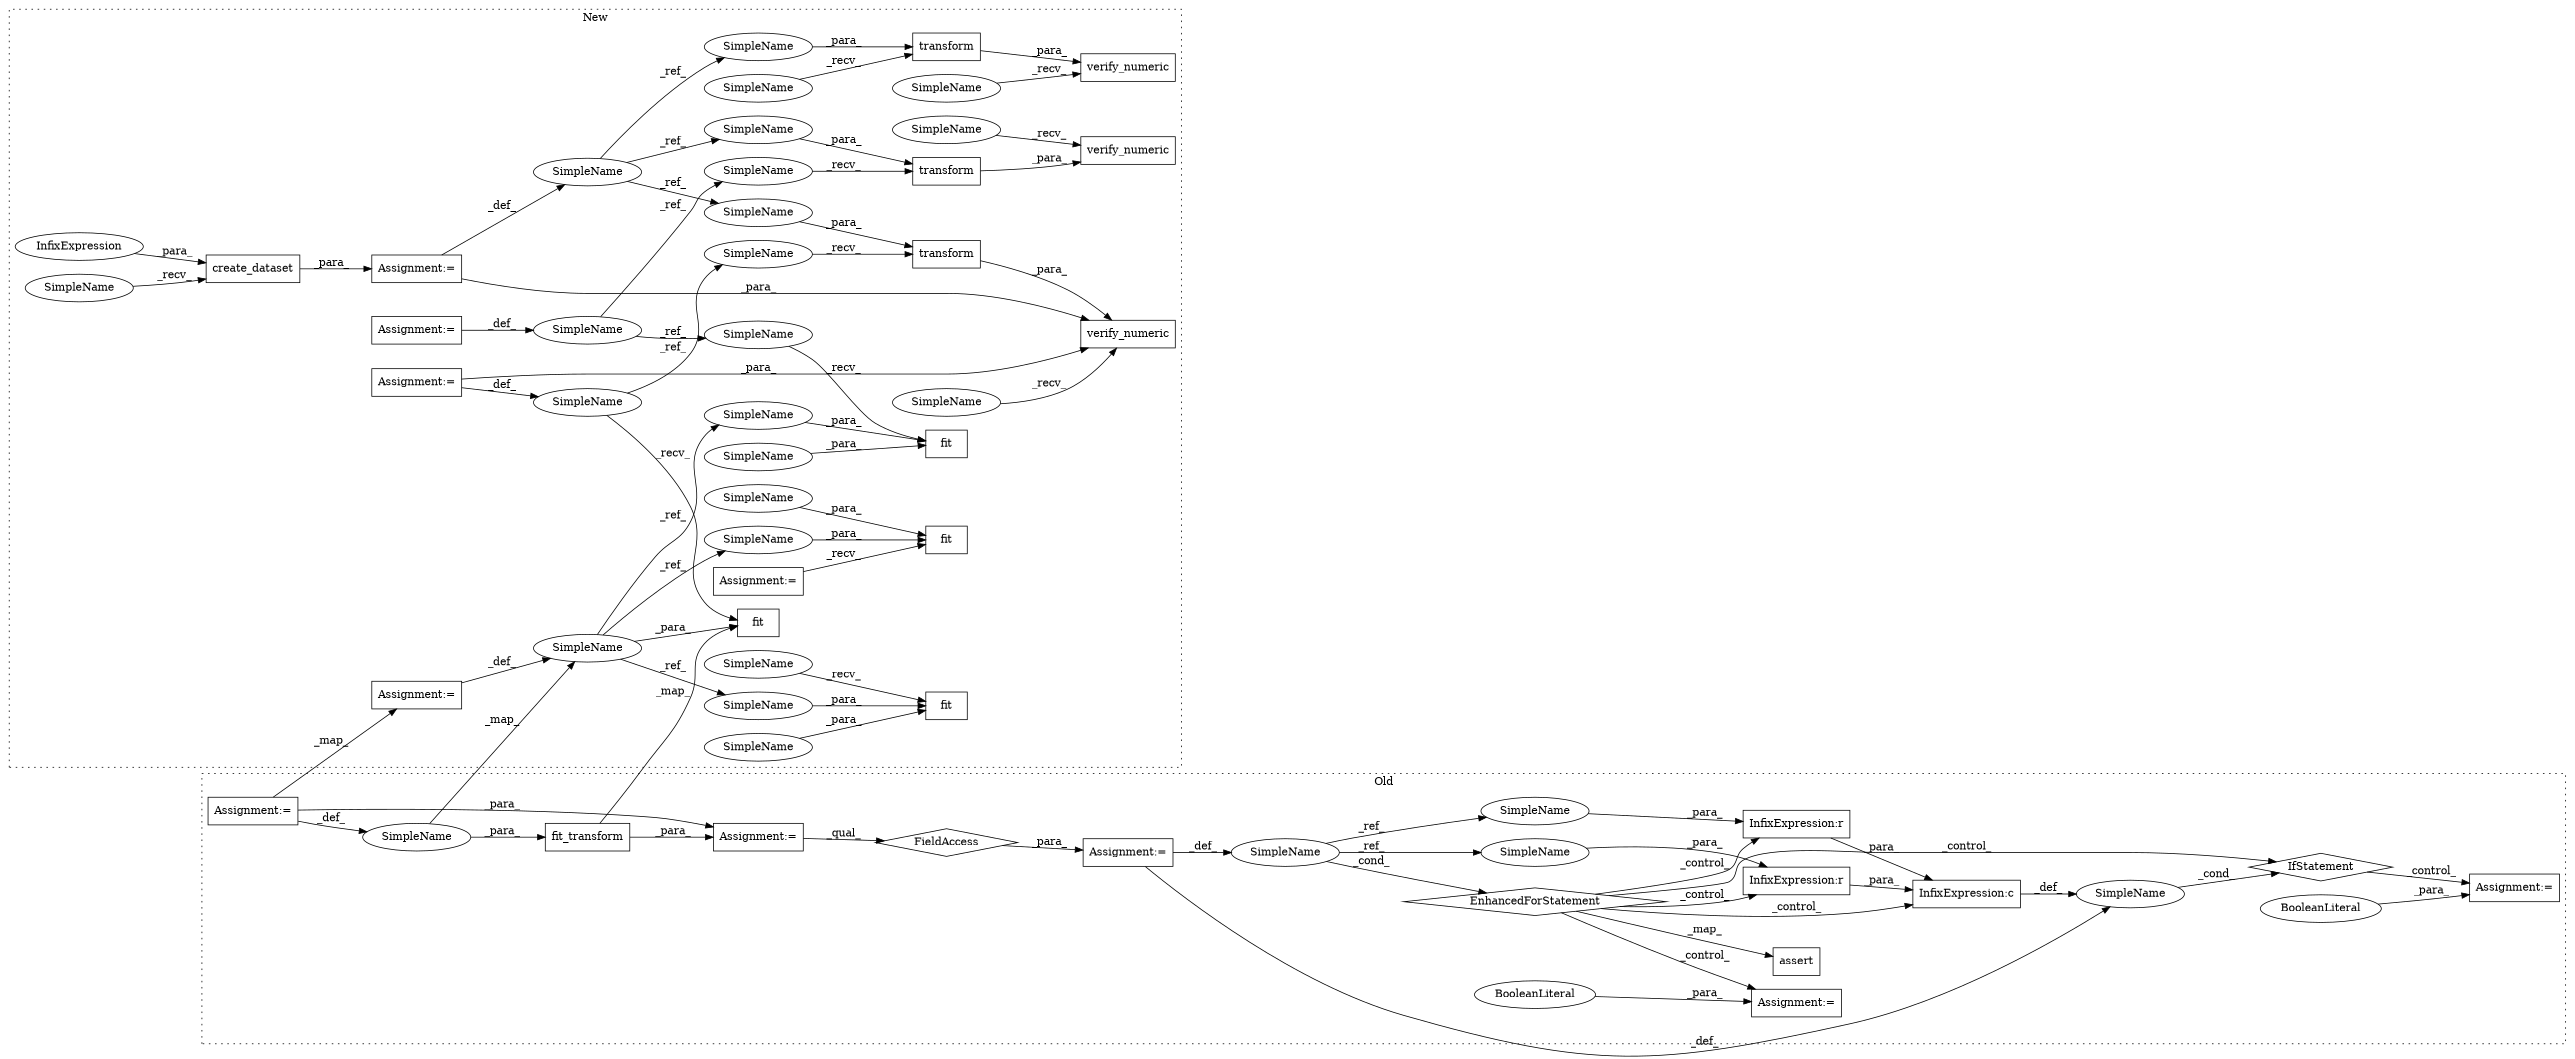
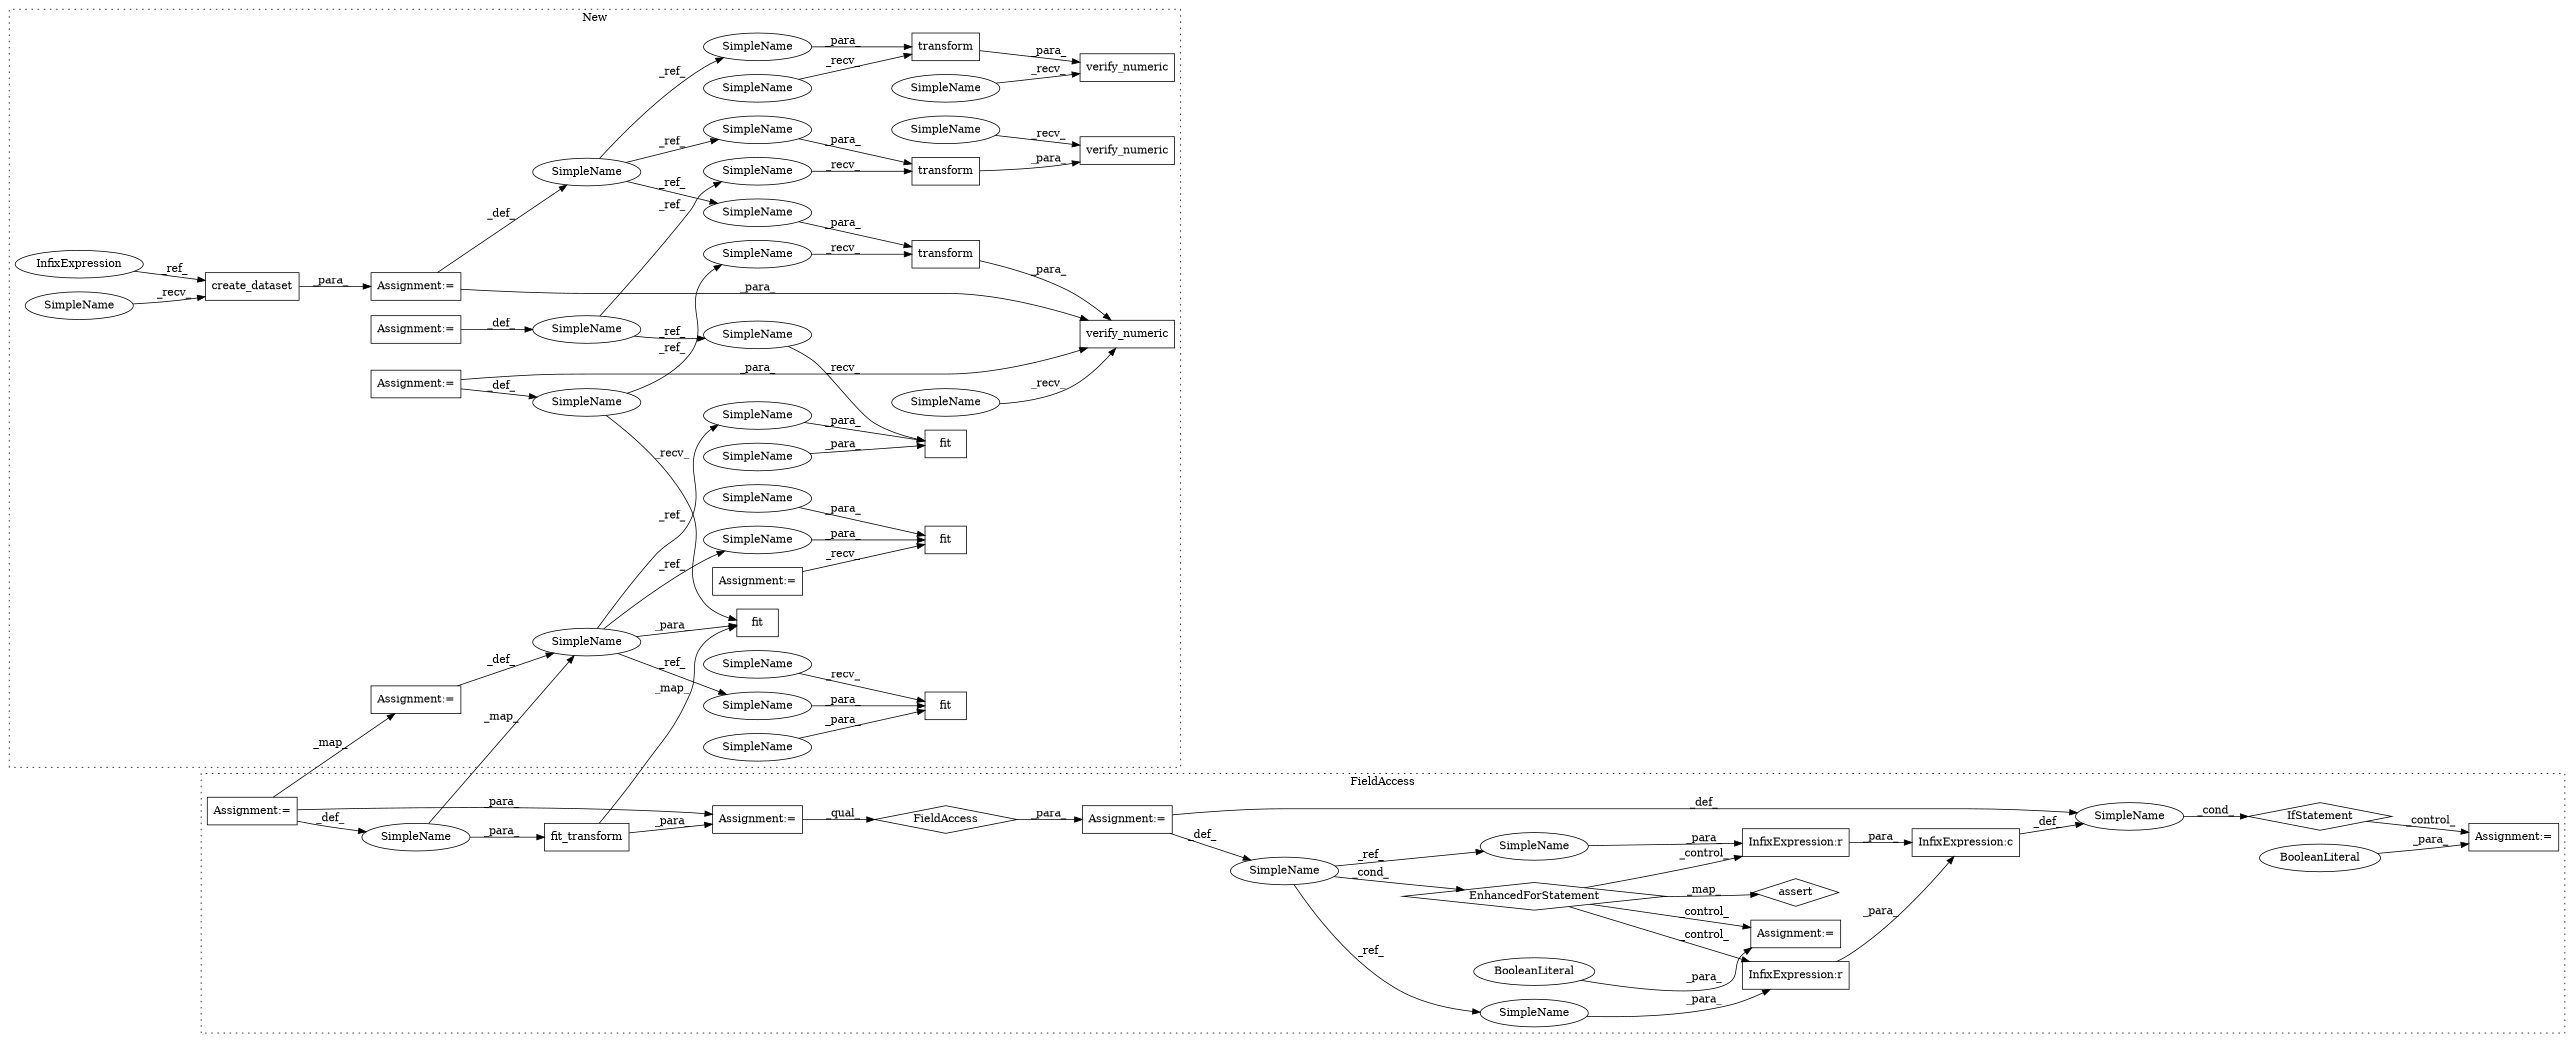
  digraph {
    rankdir=LR
    node [a=42 l=1 s="4349,4424" shape=ellipse]
-   n1 [a=32 l="11,1" label=assert s="4532,4550" shape=box]
+   n1 [a=32 l="11,1" label=assert s="4532,4550" shape=diamond]
    n2 [l=2 label=SimpleName s=4406]
    n3 [a=27 l=4 label="InfixExpression:c" s=4470 shape=box]
    n4 [a=70 l="53,2" label=EnhancedForStatement shape=diamond]
    n5 [a=27 l=4 label="InfixExpression:r" s=4477 shape=box]
    n6 [a=32 l="14,1" label=fit_transform s="4322,4342" shape=box]
    n7 [label=SimpleName s=4278]
    n8 [a=7 label="Assignment:=" s=4279 shape=box]
    n9 [a=27 l=4 label="InfixExpression:r" s=4462 shape=box]
    n10 [a=22 l=13 label=FieldAccess s=4411 shape=diamond]
    n11 [a=25 l="4,2" label=IfStatement s="4455,4487" shape=diamond]
    n12 [label=SimpleName l="" s=""]
    n13 [a=7 label="Assignment:=" s=4506 shape=box]
    n14 [a=9 l=4 label=BooleanLiteral s=4507]
    n15 [a=7 l="53,2" label="Assignment:=" shape=box]
    n16 [a=7 label="Assignment:=" s=4441 shape=box]
    n17 [a=9 l=5 label=BooleanLiteral s=4442]
    n18 [a=7 label="Assignment:=" s=4317 shape=box]
    n19 [l=2 label=SimpleName s=4475]
    n20 [l=2 label=SimpleName s=4460]
    n21 [a=32 l="15,1" label=verify_numeric s="5986,6019" shape=box]
    n22 [a=32 l="15,1" label=create_dataset s="5782,5800" shape=box]
    n23 [a=34 l=3 label=InfixExpression s=5797]
    n24 [a=32 l="15,1" label=verify_numeric s="5879,5912" shape=box]
    n25 [a=32 l="10,1" label=transform s="6117,6130" shape=box]
    n26 [a=32 l="15,1" label=verify_numeric s="6098,6131" shape=box]
    n27 [l=3 label=SimpleName s=5773]
    n28 [a=32 l="10,1" label=transform s="5898,5911" shape=box]
    n29 [l=3 label=SimpleName s=6026]
    n30 [a=32 l="4,1" label=fit s="6076,6086" shape=box]
    n31 [a=32 l="4,1" label=fit s="5857,5867" shape=box]
    n32 [label=SimpleName s=5740]
    n33 [a=7 label="Assignment:=" s=5741 shape=box]
    n34 [a=32 l="4,1" label=fit s="5964,5974" shape=box]
    n35 [l=3 label=SimpleName s=5919]
    n36 [a=32 l="10,1" label=transform s="6005,6018" shape=box]
    n37 [a=32 l="4,1" label=fit s="6189,6199" shape=box]
    n38 [a=7 label="Assignment:=" s=5776 shape=box]
    n39 [a=7 label="Assignment:=" s=5922 shape=box]
    n40 [a=7 label="Assignment:=" s=6029 shape=box]
    n41 [a=7 label="Assignment:=" s=6141 shape=box]
    n42 [label=SimpleName s=6193]
    n43 [label=SimpleName s=5968]
    n44 [label=SimpleName s=5861]
    n45 [l=3 label=SimpleName s=5908]
    n46 [l=3 label=SimpleName s=6127]
    n47 [l=3 label=SimpleName s=6015]
    n48 [l=4 label=SimpleName s=5777]
    n49 [l=4 label=SimpleName s=5874]
    n50 [l=4 label=SimpleName s=5981]
    n51 [l=4 label=SimpleName s=6093]
    n52 [l=3 label=SimpleName s=5960]
    n53 [l=3 label=SimpleName s=6001]
    n54 [l=3 label=SimpleName s=6113]
    n55 [l=3 label=SimpleName s=5894]
    n56 [l=3 label=SimpleName s=5853]
    n57 [l=4 label=SimpleName s=6195]
    n58 [l=4 label=SimpleName s=5970]
    n59 [l=4 label=SimpleName s=5863]
    subgraph cluster_1 {
-     label=Old
+     label=FieldAccess
      style=dotted
      n1
      n2
      n3
      n4
      n5
      n6
      n7
      n8
      n9
      n10
      n11
      n12
      n13
      n14
      n15
      n16
      n17
      n18
      n19
      n20
    }
    subgraph cluster_2 {
      label=New
      style=dotted
      n21
      n22
      n23
      n24
      n25
      n26
      n27
      n28
      n29
      n30
      n31
      n32
      n33
      n34
      n35
      n36
      n37
      n38
      n39
      n40
      n41
      n42
      n43
      n44
      n45
      n46
      n47
      n48
      n49
      n50
      n51
      n52
      n53
      n54
      n55
      n56
      n57
      n58
      n59
    }
    n2 -> n4 [label=_cond_]
    n2 -> n19 [label=_ref_]
    n2 -> n20 [label=_ref_]
    n3 -> n12 [label=_def_]
    n4 -> n1 [label=_map_]
-   n4 -> n3 [label=_control_]
    n4 -> n5 [label=_control_]
    n4 -> n9 [label=_control_]
-   n4 -> n11 [label=_control_]
    n4 -> n16 [label=_control_]
    n5 -> n3 [label=_para_]
    n6 -> n18 [label=_para_]
    n6 -> n30 [label=_map_]
    n7 -> n6 [label=_para_]
    n7 -> n32 [label=_map_]
    n8 -> n7 [label=_def_]
    n8 -> n18 [label=_para_]
    n8 -> n33 [label=_map_]
    n9 -> n3 [label=_para_]
    n10 -> n15 [label=_para_]
    n11 -> n13 [label=_control_]
    n12 -> n11 [label=_cond_]
    n14 -> n13 [label=_para_]
    n15 -> n2 [label=_def_]
    n15 -> n12 [label=_def_]
    n17 -> n16 [label=_para_]
    n18 -> n10 [label=_qual_]
    n19 -> n5 [label=_para_]
    n20 -> n9 [label=_para_]
    n22 -> n38 [label=_para_]
-   n23 -> n22 [label=_para_]
+   n23 -> n22 [label=_ref_]
    n25 -> n26 [label=_para_]
    n27 -> n45 [label=_ref_]
    n27 -> n46 [label=_ref_]
    n27 -> n47 [label=_ref_]
    n28 -> n24 [label=_para_]
    n29 -> n30 [label=_recv_]
    n29 -> n54 [label=_ref_]
    n32 -> n30 [label=_para_]
    n32 -> n42 [label=_ref_]
    n32 -> n43 [label=_ref_]
    n32 -> n44 [label=_ref_]
    n33 -> n32 [label=_def_]
    n35 -> n52 [label=_ref_]
    n35 -> n53 [label=_ref_]
    n36 -> n21 [label=_para_]
    n38 -> n26 [label=_para_]
    n38 -> n27 [label=_def_]
    n39 -> n35 [label=_def_]
    n40 -> n26 [label=_para_]
    n40 -> n29 [label=_def_]
    n41 -> n37 [label=_recv_]
    n42 -> n37 [label=_para_]
    n43 -> n34 [label=_para_]
    n44 -> n31 [label=_para_]
    n45 -> n28 [label=_para_]
    n46 -> n25 [label=_para_]
    n47 -> n36 [label=_para_]
    n48 -> n22 [label=_recv_]
    n49 -> n24 [label=_recv_]
    n50 -> n21 [label=_recv_]
    n51 -> n26 [label=_recv_]
    n52 -> n34 [label=_recv_]
    n53 -> n36 [label=_recv_]
    n54 -> n25 [label=_recv_]
    n55 -> n28 [label=_recv_]
    n56 -> n31 [label=_recv_]
    n57 -> n37 [label=_para_]
    n58 -> n34 [label=_para_]
    n59 -> n31 [label=_para_]
  }
